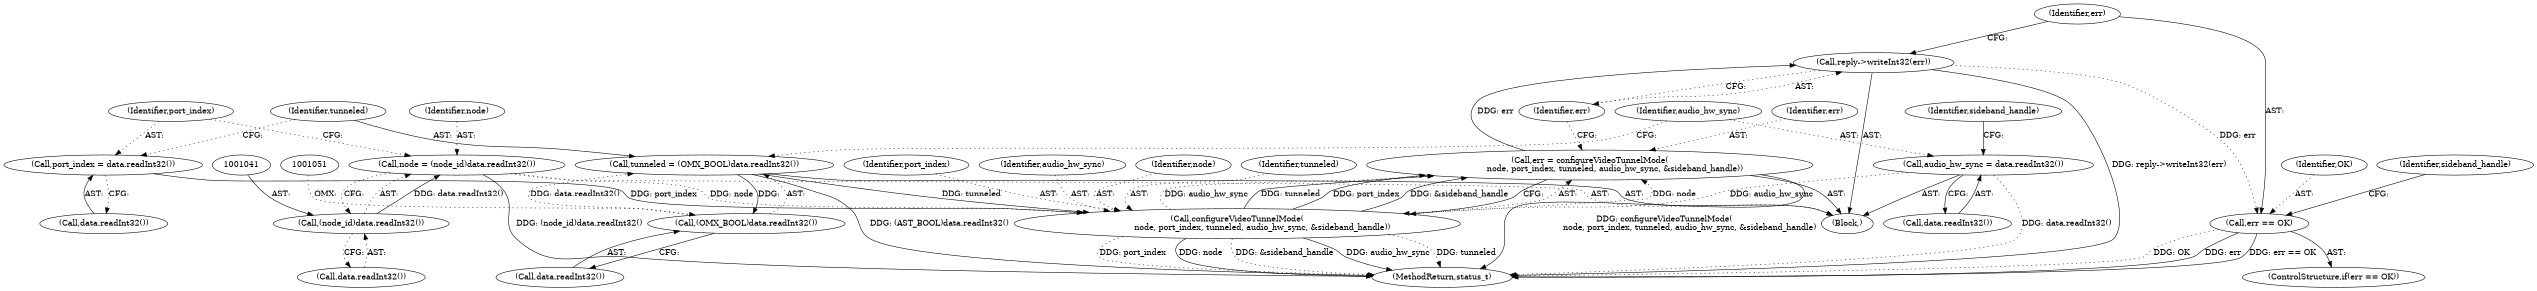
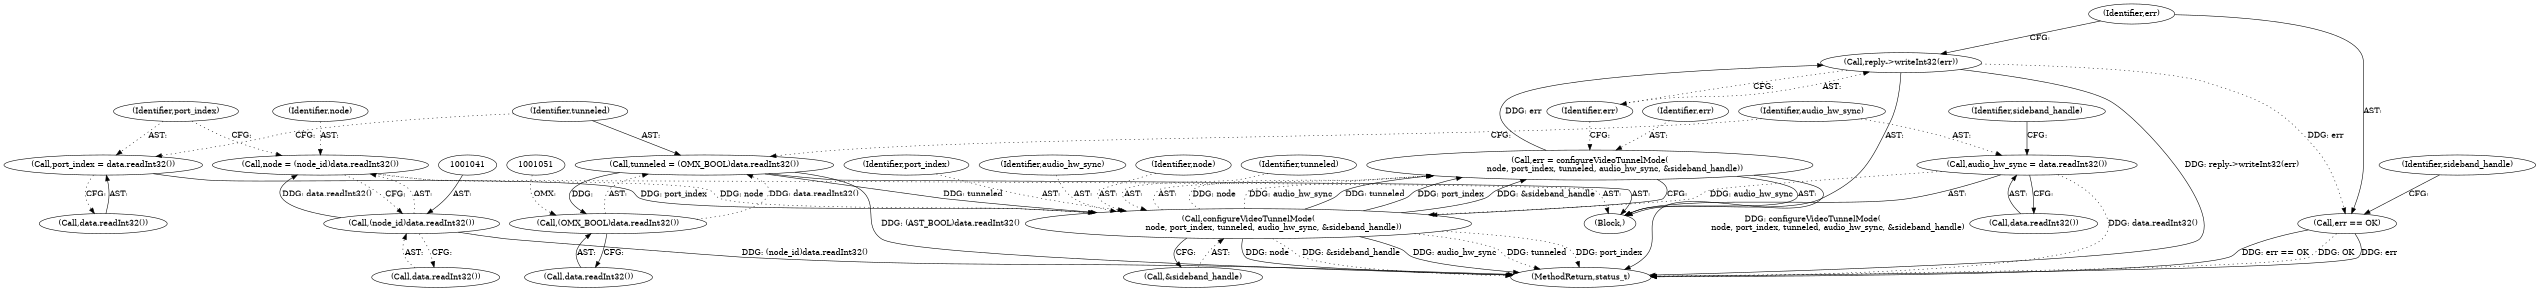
  digraph {
    edge [style=dotted]
    n1 [label="(Call,reply->writeInt32(err))"]
    n2 [label="(Call,err == OK)"]
    n3 [label="(MethodReturn,status_t)"]
    n4 [label="(Identifier,err)"]
    n5 [label="(Block,)"]
-   n6 [label="(ControlStructure,if(err == OK))"]
    n7 [label="(Call,err = configureVideoTunnelMode(\n                    node, port_index, tunneled, audio_hw_sync, &sideband_handle))"]
    n8 [label="(Call,configureVideoTunnelMode(\n                    node, port_index, tunneled, audio_hw_sync, &sideband_handle))"]
+   n9 [label="(Call,&sideband_handle)"]
    n10 [label="(Call,node = (node_id)data.readInt32())"]
    n11 [label="(Call,(node_id)data.readInt32())"]
    n12 [label="(Call,data.readInt32())"]
    n13 [label="(Call,port_index = data.readInt32())"]
    n14 [label="(Call,data.readInt32())"]
    n15 [label="(Call,tunneled = (OMX_BOOL)data.readInt32())"]
    n16 [label="(Call,(OMX_BOOL)data.readInt32())"]
    n17 [label="(Call,data.readInt32())"]
    n18 [label="(Call,audio_hw_sync = data.readInt32())"]
    n19 [label="(Call,data.readInt32())"]
-   n20 [label="(Identifier,OK)"]
    n21 [label="(Identifier,err)"]
    n22 [label="(Identifier,port_index)"]
    n23 [label="(Identifier,audio_hw_sync)"]
    n24 [label="(Identifier,node)"]
    n25 [label="(Identifier,audio_hw_sync)"]
    n26 [label="(Identifier,sideband_handle)"]
    n27 [label="(Identifier,sideband_handle)"]
    n28 [label="(Identifier,tunneled)"]
    n29 [label="(Identifier,port_index)"]
    n30 [label="(Identifier,err)"]
    n31 [label="(Identifier,tunneled)"]
    n32 [label="(Identifier,node)"]
    1001041
    1001051
    n1 -> n2 [label="DDG: err"]
    n1 -> n3 [label="DDG: reply->writeInt32(err)" style=solid]
    n1 -> n4 [label="CFG: "]
    n1 -> n5 [label="AST: " style=solid]
    n2 -> n3 [label="DDG: err" style=solid]
    n2 -> n3 [label="DDG: err == OK" style=solid]
    n2 -> n3 [label="DDG: OK"]
-   n2 -> n6 [label="AST: " style=solid]
    n4 -> n1 [label="AST: "]
    n4 -> n7 [label="CFG: "]
    n7 -> n1 [label="DDG: err" style=solid]
    n7 -> n3 [label="DDG: configureVideoTunnelMode(\n                    node, port_index, tunneled, audio_hw_sync, &sideband_handle)" style=solid]
    n7 -> n5 [label="AST: " style=solid]
    n7 -> n8 [label="CFG: " style=solid]
    n8 -> n3 [label="DDG: port_index"]
    n8 -> n3 [label="DDG: node" style=solid]
    n8 -> n3 [label="DDG: &sideband_handle"]
    n8 -> n3 [label="DDG: audio_hw_sync" style=solid]
    n8 -> n3 [label="DDG: tunneled"]
    n8 -> n7 [label="AST: "]
    n8 -> n7 [label="DDG: node"]
    n8 -> n7 [label="DDG: audio_hw_sync"]
    n8 -> n7 [label="DDG: tunneled" style=solid]
    n8 -> n7 [label="DDG: port_index" style=solid]
    n8 -> n7 [label="DDG: &sideband_handle" style=solid]
-   n10 -> n3 [label="DDG: (node_id)data.readInt32()" style=solid]
+   n8 -> n9 [label="CFG: " style=solid]
+   n9 -> n8 [label="AST: "]
+   n11 -> n3 [label="DDG: (node_id)data.readInt32()" style=solid]
    n10 -> n5 [label="AST: "]
    n10 -> n8 [label="DDG: node"]
    n10 -> n11 [label="CFG: "]
    n11 -> n10 [label="AST: "]
    n11 -> n10 [label="DDG: data.readInt32()" style=solid]
    n11 -> n12 [label="CFG: "]
    n12 -> n11 [label="AST: "]
    n13 -> n8 [label="DDG: port_index" style=solid]
    n13 -> n14 [label="CFG: "]
    n14 -> n13 [label="AST: " style=solid]
    n15 -> n3 [label="DDG: (AST_BOOL)data.readInt32()" style=solid]
    n15 -> n5 [label="AST: " style=solid]
    n15 -> n8 [label="DDG: tunneled" style=solid]
    n15 -> n16 [label="DDG: " style=solid]
    n16 -> n15 [label="AST: "]
    n16 -> n15 [label="DDG: data.readInt32()"]
    n16 -> n17 [label="CFG: " style=solid]
    n17 -> n16 [label="AST: " style=solid]
    n18 -> n3 [label="DDG: data.readInt32()"]
    n18 -> n5 [label="AST: " style=solid]
    n18 -> n8 [label="DDG: audio_hw_sync"]
    n18 -> n19 [label="CFG: " style=solid]
    n19 -> n18 [label="AST: " style=solid]
-   n20 -> n2 [label="AST: "]
    n21 -> n7 [label="AST: "]
    n22 -> n8 [label="AST: "]
    n23 -> n8 [label="AST: "]
    n24 -> n8 [label="AST: "]
    n25 -> n15 [label="CFG: "]
    n25 -> n18 [label="AST: "]
    n26 -> n18 [label="CFG: " style=solid]
    n27 -> n2 [label="CFG: " style=solid]
    n28 -> n8 [label="AST: "]
    n29 -> n10 [label="CFG: "]
    n29 -> n13 [label="AST: "]
    n30 -> n1 [label="CFG: " style=solid]
    n30 -> n2 [label="AST: " style=solid]
    n31 -> n13 [label="CFG: "]
    n31 -> n15 [label="AST: " style=solid]
    n32 -> n10 [label="AST: "]
    1001041 -> n11 [label="AST: " style=solid]
    1001051 -> n16 [label="OMX: "]
  }
